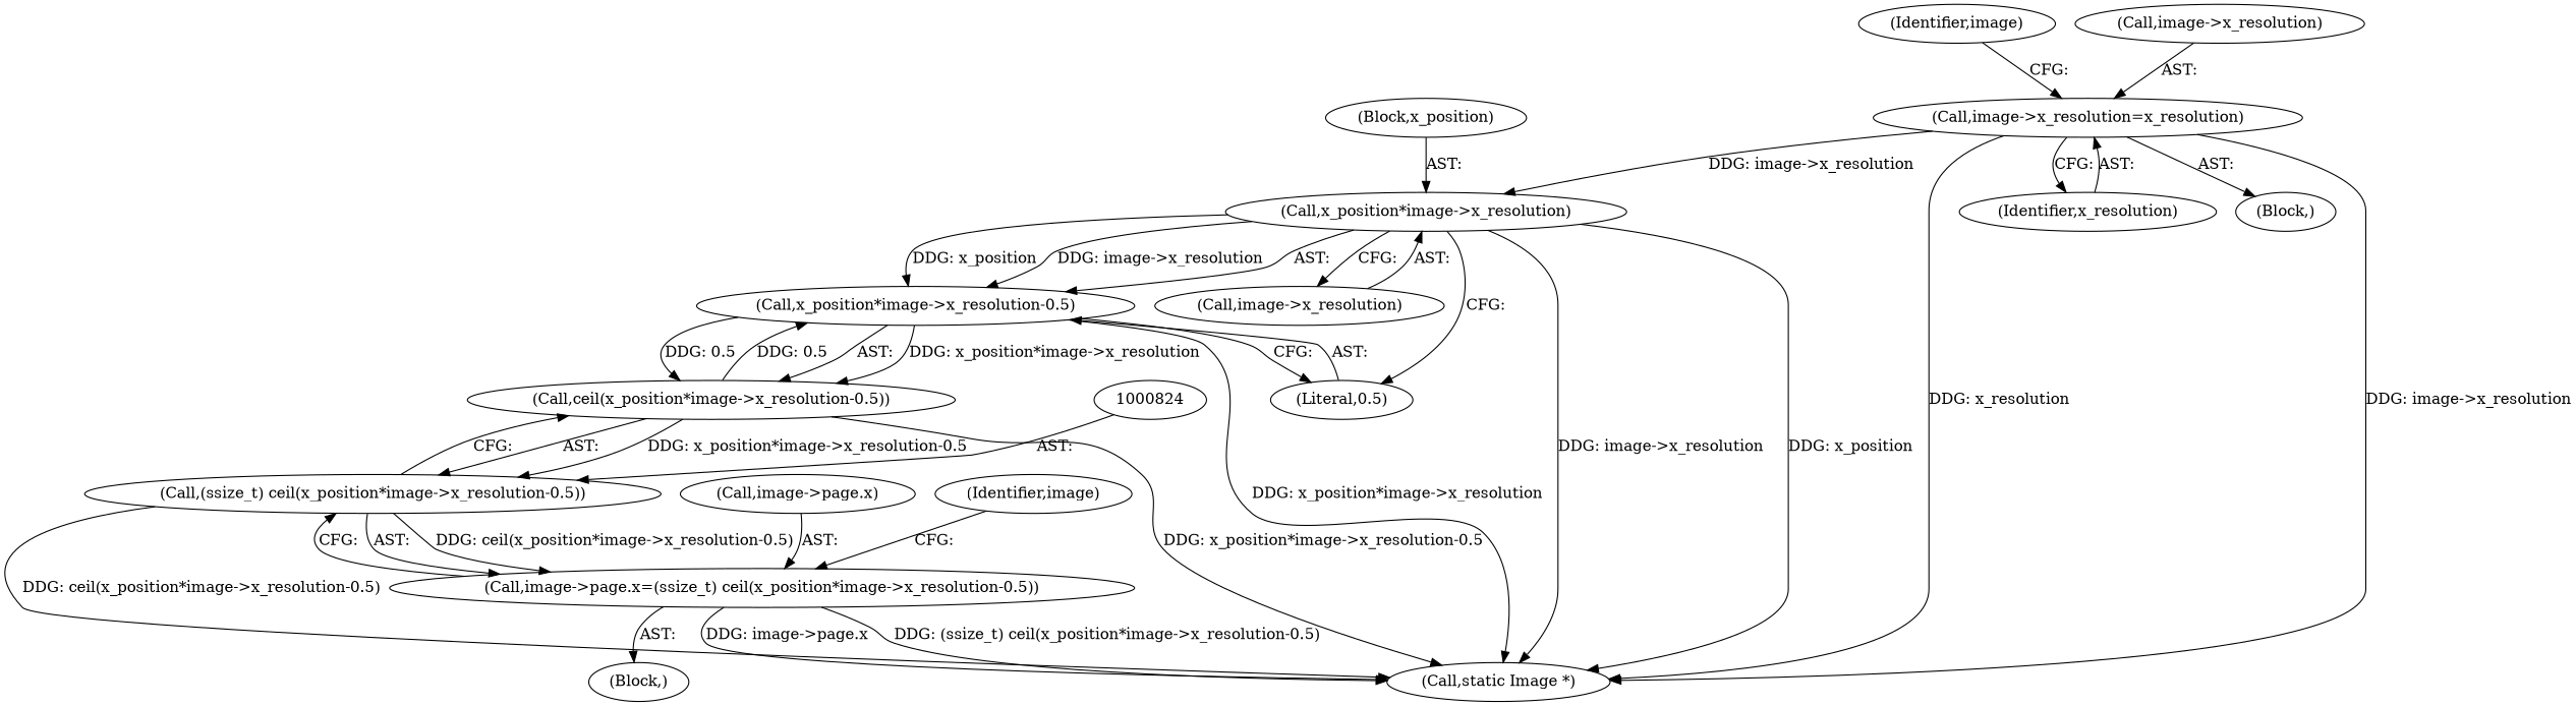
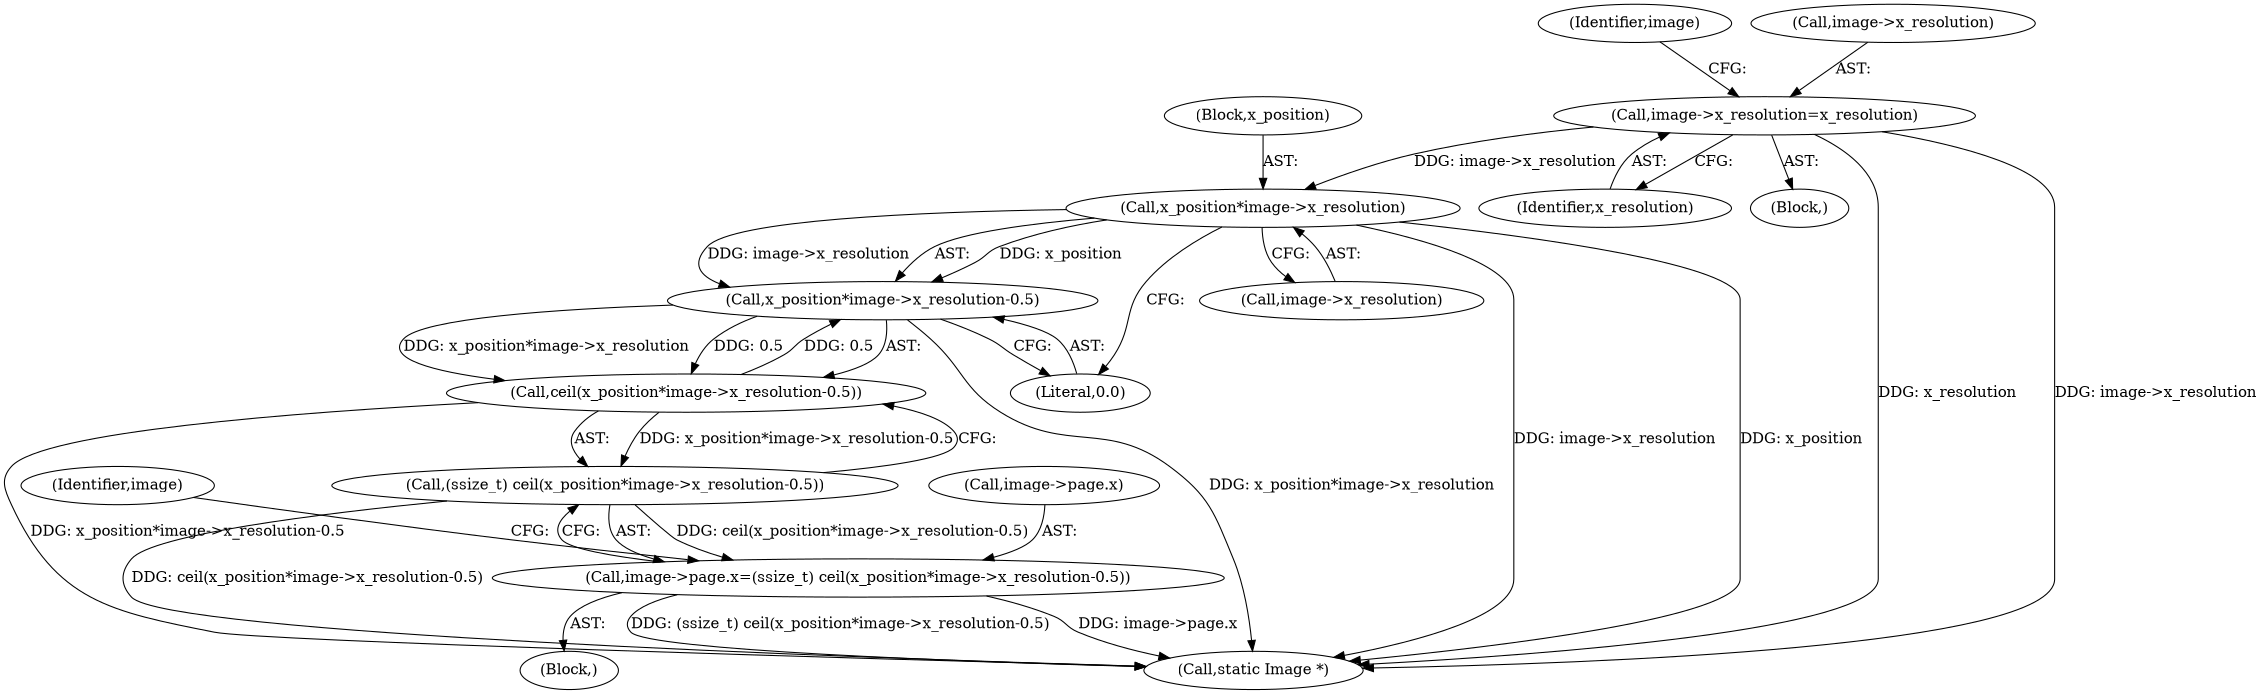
  digraph {
    n1 [label="(Call,x_position*image->x_resolution)"]
    n2 [label="(Call,x_position*image->x_resolution-0.5)"]
    n3 [label="(Call,static Image *)"]
    n4 [label="(Call,image->x_resolution)"]
-   n5 [label="(Literal,0.5)"]
+   n5 [label="(Literal,0.0)"]
    n6 [label="(Call,ceil(x_position*image->x_resolution-0.5))"]
    n7 [label="(Call,image->x_resolution=x_resolution)"]
    n8 [label="(Identifier,x_resolution)"]
    n9 [label="(Block,)"]
    n10 [label="(Call,(ssize_t) ceil(x_position*image->x_resolution-0.5))"]
    n11 [label="(Call,image->page.x=(ssize_t) ceil(x_position*image->x_resolution-0.5))"]
    n12 [label="(Block,)"]
    n13 [label="(Call,image->page.x)"]
    n14 [label="(Identifier,image)"]
    n15 [label="(Block,x_position)"]
    n16 [label="(Call,image->x_resolution)"]
    n17 [label="(Identifier,image)"]
-   1000824
    n1 -> n2 [label="AST: "]
    n1 -> n2 [label="DDG: x_position"]
    n1 -> n2 [label="DDG: image->x_resolution"]
    n1 -> n3 [label="DDG: image->x_resolution"]
    n1 -> n3 [label="DDG: x_position"]
    n1 -> n4 [label="CFG: "]
    n1 -> n5 [label="CFG: "]
    n2 -> n3 [label="DDG: x_position*image->x_resolution"]
    n2 -> n5 [label="CFG: "]
    n2 -> n6 [label="AST: "]
    n2 -> n6 [label="DDG: x_position*image->x_resolution"]
    n2 -> n6 [label="DDG: 0.5"]
    n4 -> n1 [label="AST: "]
    n5 -> n2 [label="AST: "]
    n6 -> n2 [label="DDG: 0.5"]
    n6 -> n3 [label="DDG: x_position*image->x_resolution-0.5"]
    n6 -> n10 [label="AST: "]
    n6 -> n10 [label="DDG: x_position*image->x_resolution-0.5"]
    n7 -> n1 [label="DDG: image->x_resolution"]
    n7 -> n3 [label="DDG: x_resolution"]
    n7 -> n3 [label="DDG: image->x_resolution"]
    n7 -> n8 [label="CFG: "]
    n7 -> n9 [label="AST: "]
    n8 -> n7 [label="AST: "]
    n10 -> n3 [label="DDG: ceil(x_position*image->x_resolution-0.5)"]
    n10 -> n6 [label="CFG: "]
    n10 -> n11 [label="AST: "]
    n10 -> n11 [label="DDG: ceil(x_position*image->x_resolution-0.5)"]
    n11 -> n3 [label="DDG: image->page.x"]
    n11 -> n3 [label="DDG: (ssize_t) ceil(x_position*image->x_resolution-0.5)"]
    n11 -> n10 [label="CFG: "]
    n11 -> n12 [label="AST: "]
    n13 -> n11 [label="AST: "]
    n14 -> n7 [label="CFG: "]
    n15 -> n1 [label="AST: "]
    n16 -> n7 [label="AST: "]
    n17 -> n11 [label="CFG: "]
-   1000824 -> n10 [label="AST: "]
  }
